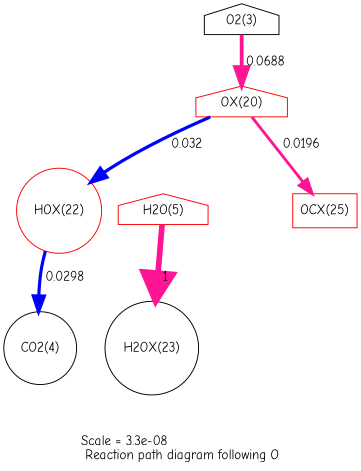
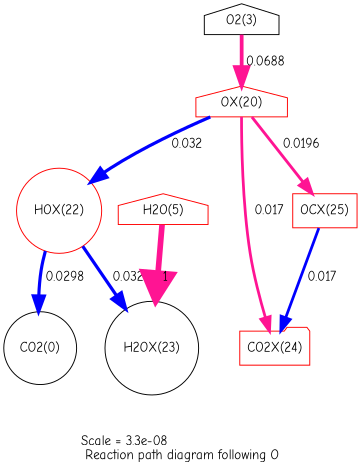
  digraph {
    fontname="Comic Neue"
    label="Scale = 3.3e-08\l Reaction path diagram following O"
    node [color=red fontname="Comic Neue" shape=house]
    edge [arrowsize=1.7 color=deeppink fontname="Comic Neue" penwidth=3.4]
    n1 [color=black label="O2(3)"]
    n2 [label="OX(20)"]
    n3 [label="HOX(22)" shape=circle]
    n4 [label="OCX(25)" shape=box]
+   n5 [label="CO2X(24)" shape=folder]
    n6 [color=black label="H2OX(23)" shape=circle]
-   n7 [color=black label="CO2(4)" shape=circle]
+   n7 [color=black label="CO2(0)" shape=circle]
    n8 [label="H2O(5)"]
    n1 -> n2 [arrowsize=1.99 label=" 0.0688" penwidth=3.98]
    n2 -> n3 [color=blue label=" 0.032"]
    n2 -> n4 [arrowsize=1.52 label=" 0.0196" penwidth=3.03]
+   n2 -> n5 [arrowsize=1.46 label=" 0.017" penwidth=2.92]
+   n3 -> n6 [color=blue label=" 0.032"]
    n3 -> n7 [arrowsize=1.67 color=blue label=" 0.0298" penwidth=3.35]
+   n4 -> n5 [arrowsize=1.46 color=blue label=" 0.017" penwidth=2.92]
    n8 -> n6 [arrowsize=3 label=" 1" penwidth=6]
  }
